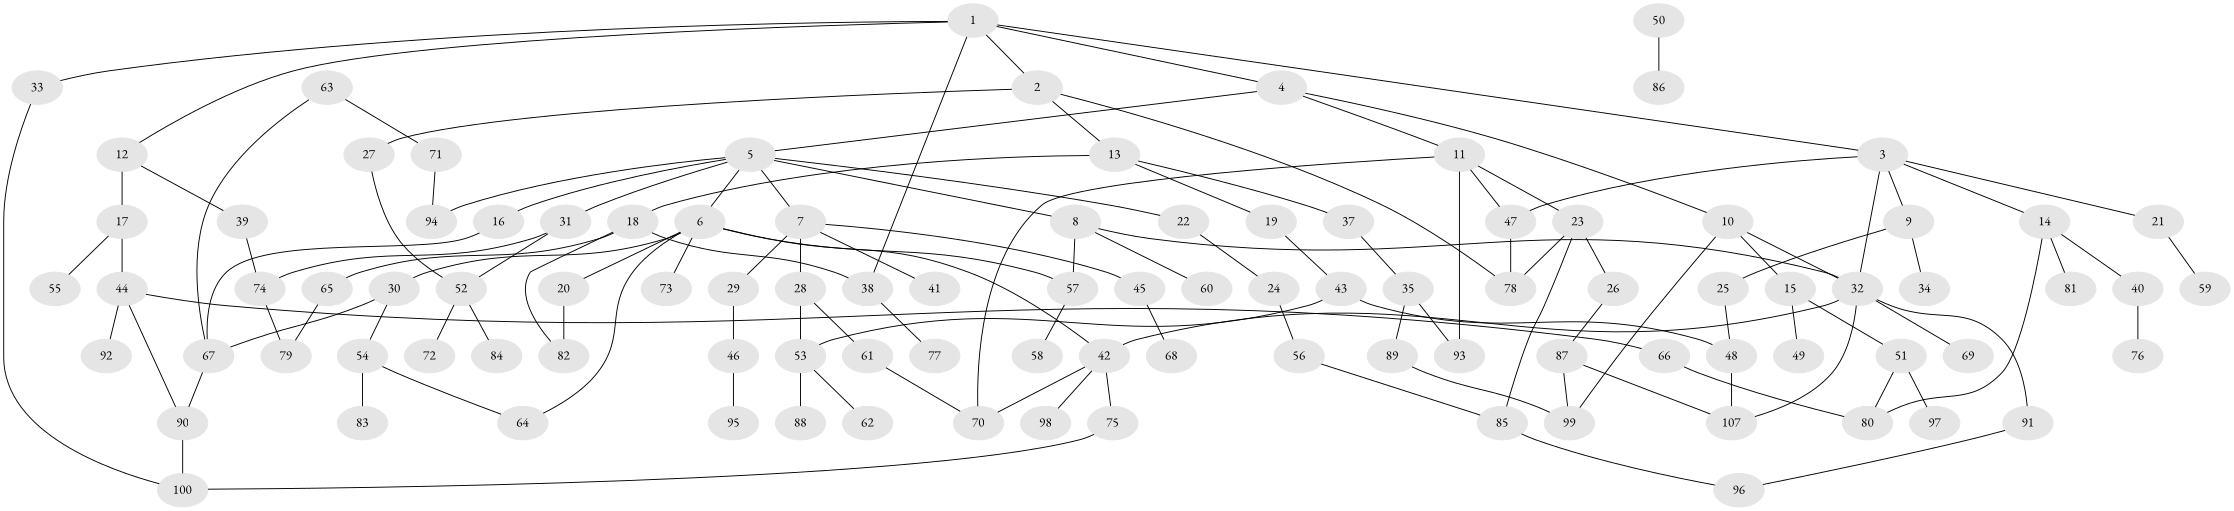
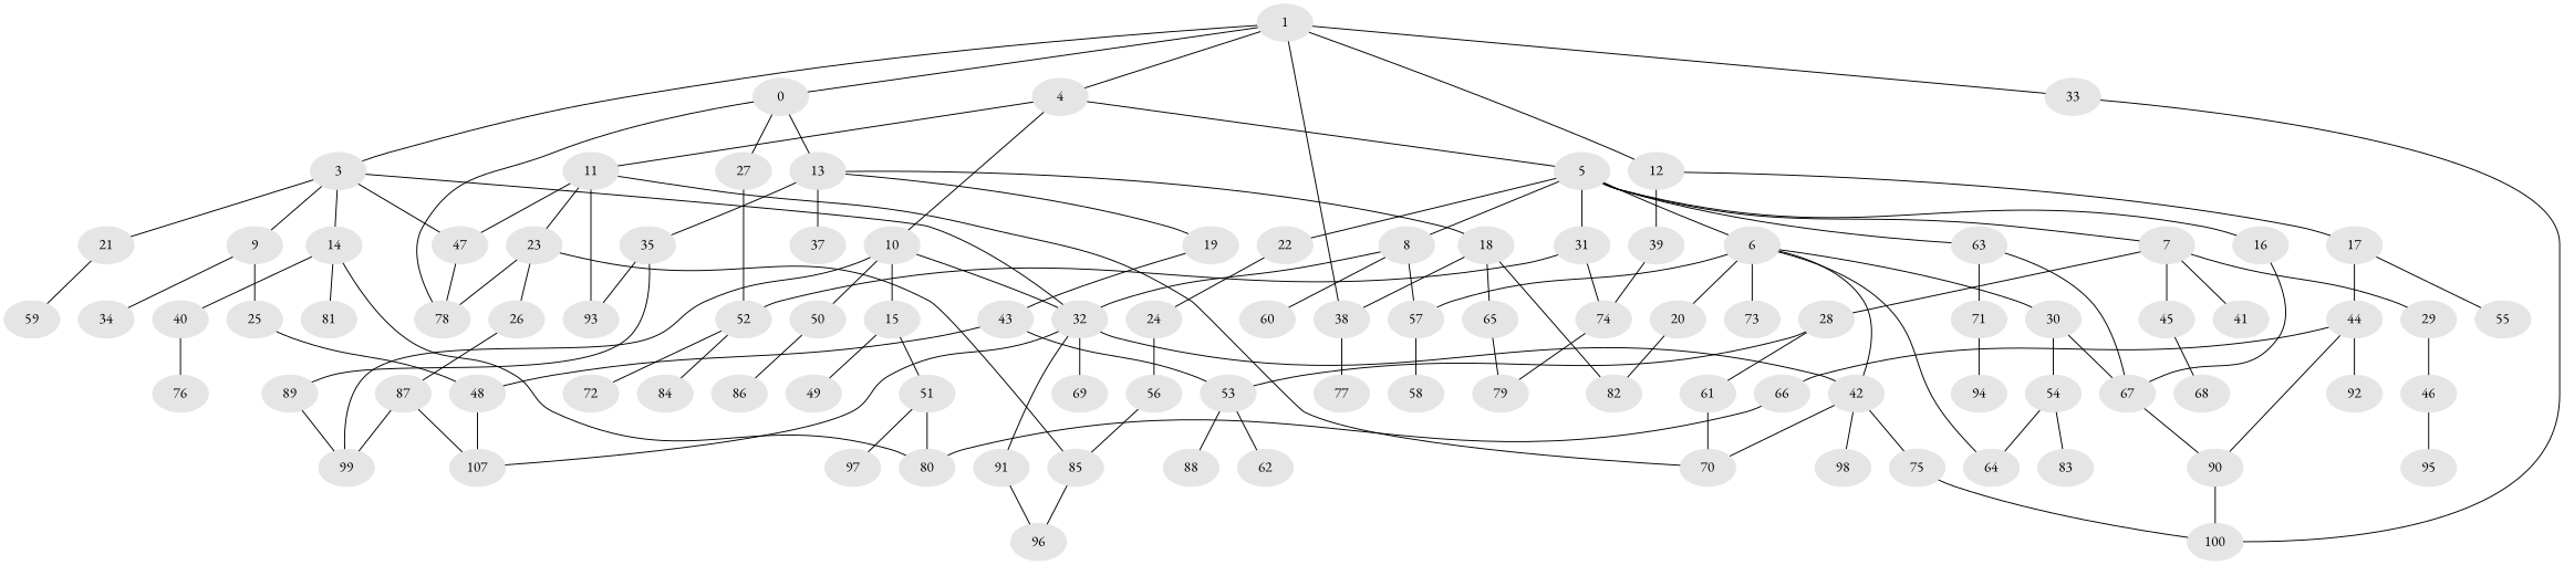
  graph {
    fontname="EB Garamond"
    node [color=gray90 fontname="EB Garamond" style=filled]
    edge [fontname="EB Garamond"]
    1
-   2
+   2 [label=0]
    3
    4
    12
    33
    38
    13
    27
    78
    9
    14
    21
    32
    47
    5
    10
    11
    17
    39
    100
    77
    18
    19
    35
    37
    52
    25
    34
    40
    80
    81
    59
    42
    69
    91
    n37 [label=107]
    6
    7
    8
    16
    22
    31
    63
    15
    50
    99
    23
    70
    93
    20
    30
    57
    64
    73
    28
    29
    41
    45
    60
    67
    24
    74
    71
    82
    54
    75
    98
    58
    53
    61
    46
    68
    48
    49
    51
    86
    26
    85
    44
    55
    65
    43
    89
    76
    97
    90
    66
    92
    79
    56
    87
    96
    72
    84
    88
    62
    95
    83
    94
    1 -- 2
    1 -- 3
    1 -- 4
    1 -- 12
    1 -- 33
    1 -- 38
    2 -- 13
    2 -- 27
    2 -- 78
    3 -- 9
    3 -- 14
    3 -- 21
    3 -- 32
    3 -- 47
    4 -- 5
    4 -- 10
    4 -- 11
    12 -- 17
    12 -- 39
    33 -- 100
    38 -- 77
    13 -- 18
    13 -- 19
-   37 -- 35
+   13 -- 35
    13 -- 37
    27 -- 52
    9 -- 25
    9 -- 34
    14 -- 40
    14 -- 80
    14 -- 81
    21 -- 59
    32 -- 42
    32 -- 69
    32 -- 91
    32 -- n37
    47 -- 78
    5 -- 6
    5 -- 7
    5 -- 8
    5 -- 16
    5 -- 22
    5 -- 31
-   5 -- 94
+   5 -- 63
    10 -- 32
    10 -- 15
+   10 -- 50
    10 -- 99
    11 -- 47
    11 -- 23
    11 -- 70
    11 -- 93
    17 -- 44
    17 -- 55
    39 -- 74
    18 -- 38
    18 -- 82
    18 -- 65
    19 -- 43
    35 -- 93
    35 -- 89
    52 -- 72
    52 -- 84
    25 -- 48
    40 -- 76
    42 -- 70
    42 -- 75
    42 -- 98
    91 -- 96
    6 -- 42
    6 -- 20
    6 -- 30
    6 -- 57
    6 -- 64
    6 -- 73
    7 -- 28
    7 -- 29
    7 -- 41
    7 -- 45
    8 -- 32
    8 -- 57
    8 -- 60
    16 -- 67
    22 -- 24
    31 -- 52
    31 -- 74
    63 -- 67
    63 -- 71
    15 -- 49
    15 -- 51
    50 -- 86
    23 -- 78
    23 -- 26
    23 -- 85
    20 -- 82
    30 -- 67
    30 -- 54
    57 -- 58
    28 -- 53
    28 -- 61
    29 -- 46
    45 -- 68
    67 -- 90
    24 -- 56
    74 -- 79
    71 -- 94
    54 -- 64
    54 -- 83
    75 -- 100
    53 -- 88
    53 -- 62
    61 -- 70
    46 -- 95
    48 -- n37
    51 -- 80
    51 -- 97
    26 -- 87
    85 -- 96
    44 -- 90
    44 -- 66
    44 -- 92
    65 -- 79
    43 -- 53
    43 -- 48
    89 -- 99
    90 -- 100
    66 -- 80
    56 -- 85
    87 -- n37
    87 -- 99
  }
